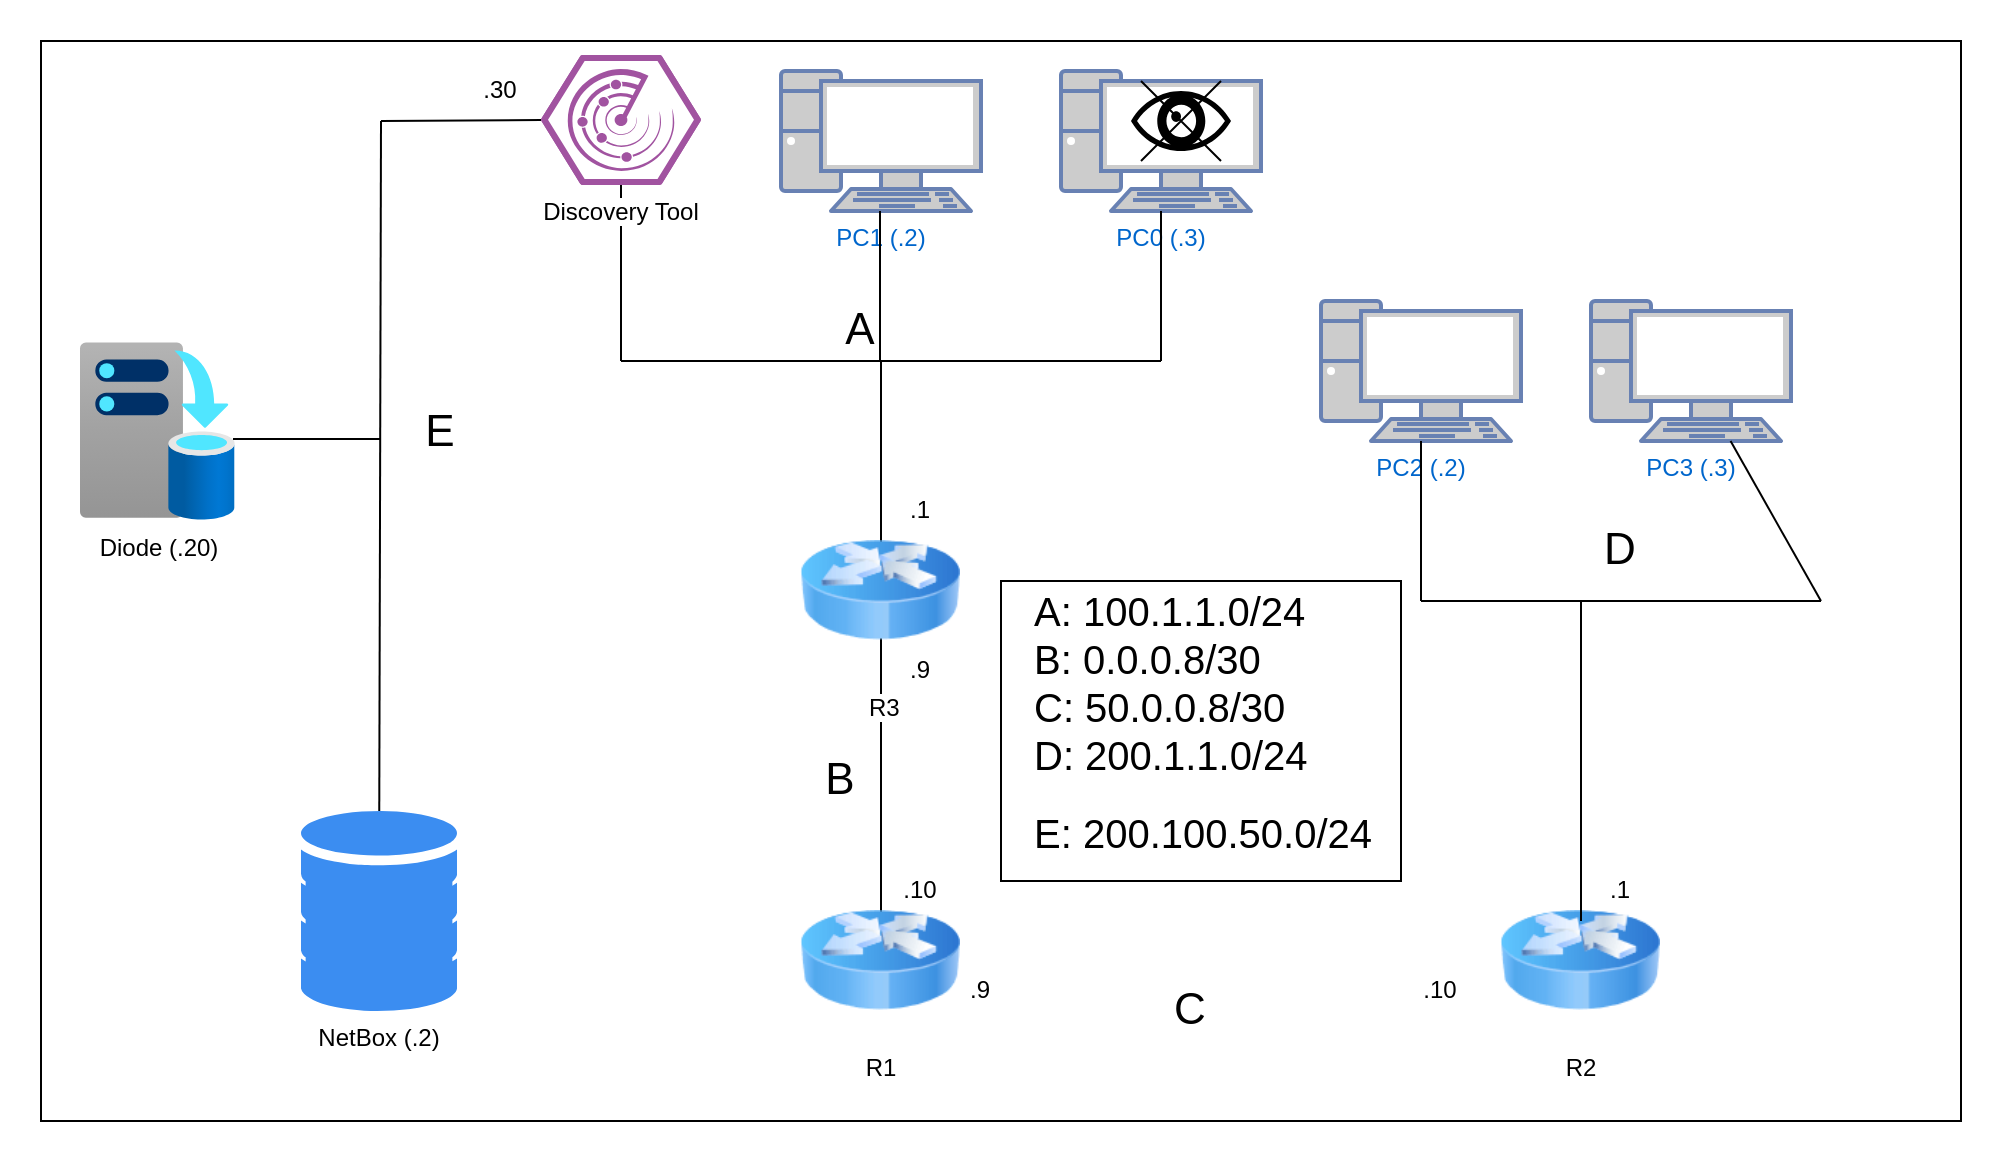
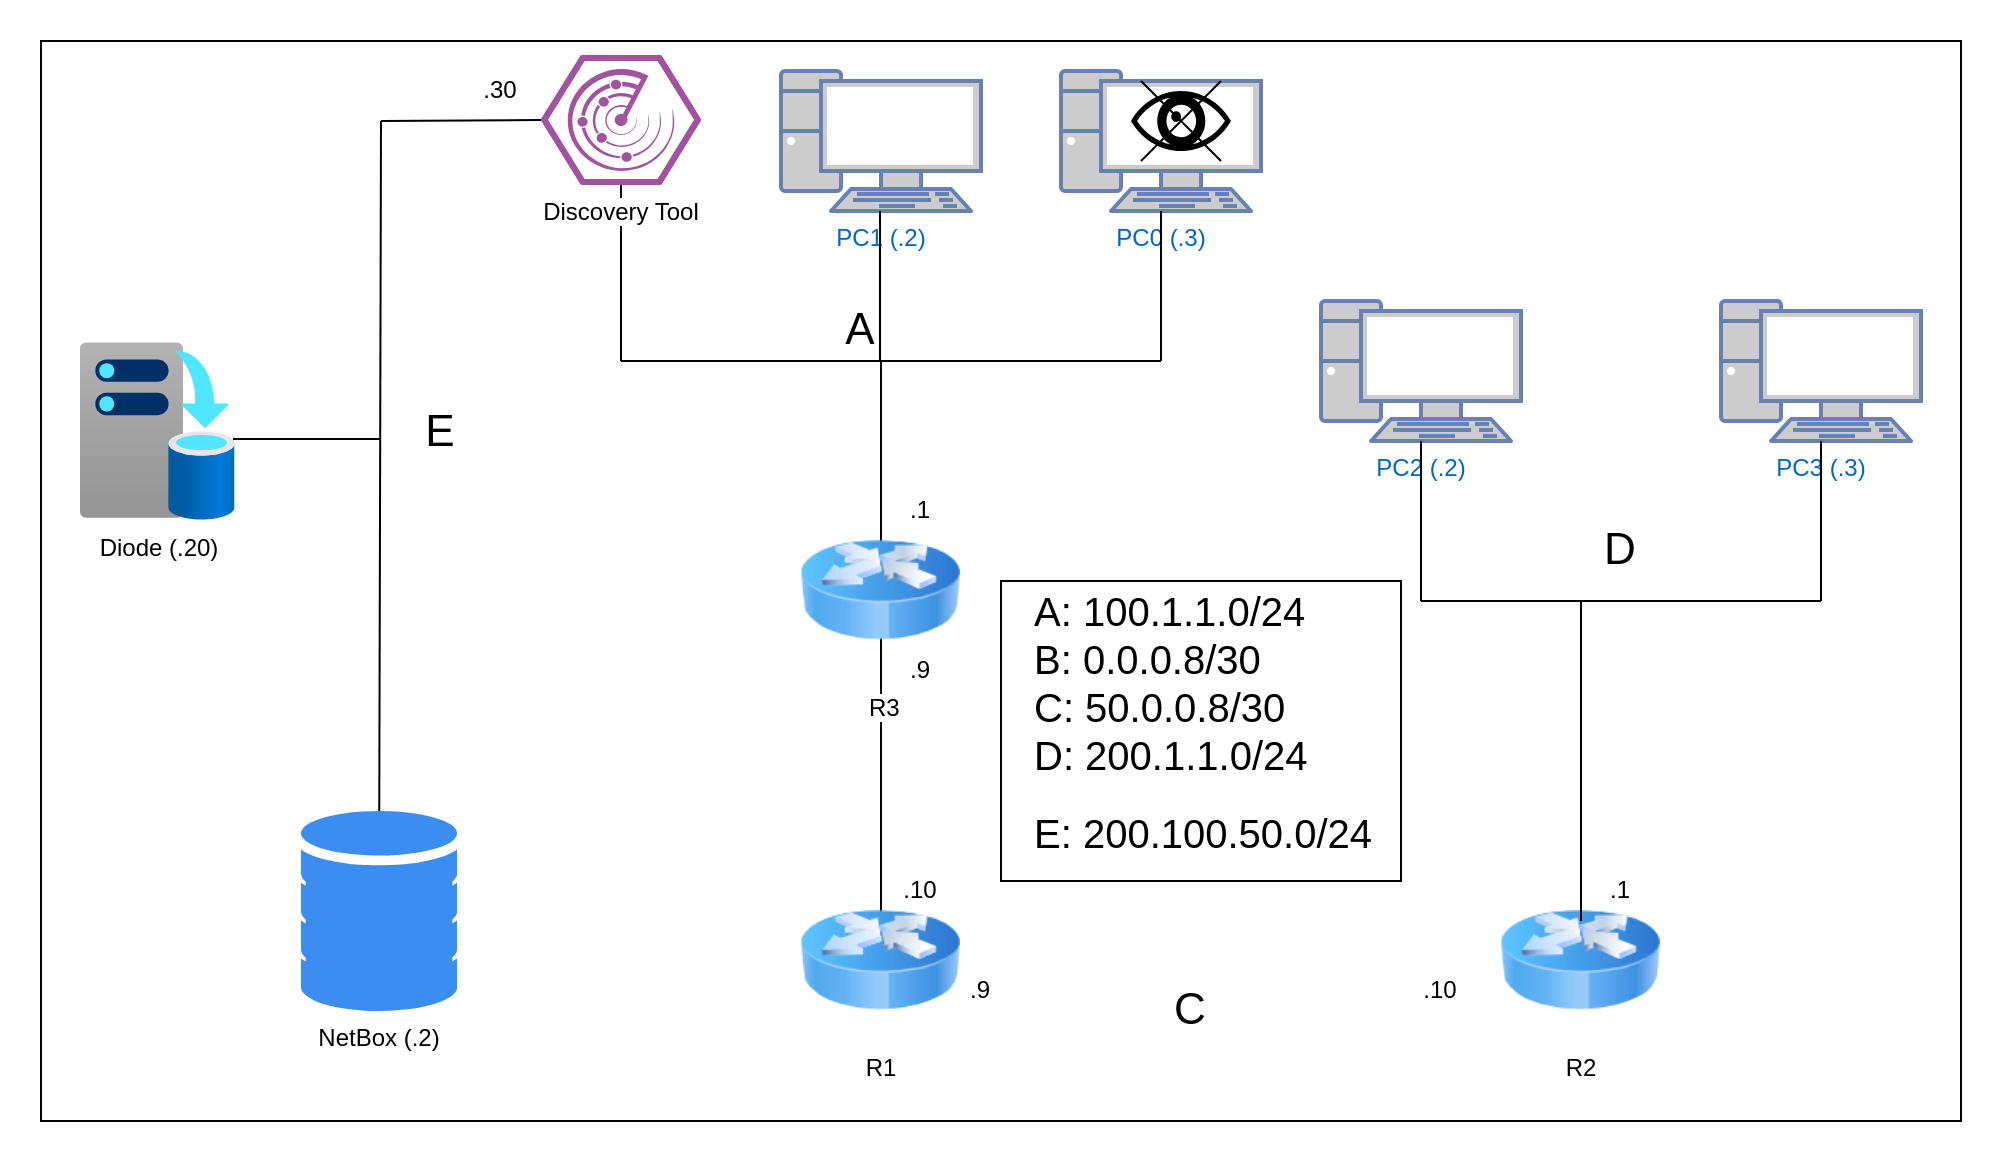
  <mxCell id="0" />
  <mxCell id="1" parent="0" />
  <mxCell id="2" value="" style="rounded=0;whiteSpace=wrap;html=1;" parent="1" vertex="1"><mxGeometry x="20" y="20" width="960" height="540" as="geometry" /></mxCell>
  <mxCell id="3" value="" style="rounded=0;whiteSpace=wrap;html=1;" parent="1" vertex="1"><mxGeometry x="500" y="290" width="200" height="150" as="geometry" /></mxCell>
  <mxCell id="4" value="" style="endArrow=none;html=1;rounded=0;entryX=0.5;entryY=1;entryDx=0;entryDy=0;entryPerimeter=0;" parent="1" target="16" edge="1"><mxGeometry width="50" height="50" relative="1" as="geometry"><mxPoint x="310" y="180" as="sourcePoint" /><mxPoint x="570" y="240" as="targetPoint" /></mxGeometry></mxCell>
  <mxCell id="5" value="" style="endArrow=none;html=1;rounded=0;" parent="1" source="10" edge="1"><mxGeometry width="50" height="50" relative="1" as="geometry"><mxPoint x="530" y="370" as="sourcePoint" /><mxPoint x="440" y="180" as="targetPoint" /><Array as="points"><mxPoint x="440" y="300" /></Array></mxGeometry></mxCell>
  <mxCell id="6" value="" style="endArrow=none;html=1;rounded=0;" parent="1" edge="1"><mxGeometry width="50" height="50" relative="1" as="geometry"><mxPoint x="460" y="290" as="sourcePoint" /><mxPoint x="440" y="470" as="targetPoint" /><Array as="points"><mxPoint x="440" y="295" /></Array></mxGeometry></mxCell>
  <mxCell id="7" value="R1" style="image;html=1;image=img/lib/clip_art/networking/Router_Icon_128x128.png;imageBackground=none;" parent="1" vertex="1"><mxGeometry x="400" y="440" width="80" height="80" as="geometry" /></mxCell>
  <mxCell id="8" value="R2&lt;div&gt;&lt;br&gt;&lt;/div&gt;" style="image;html=1;image=img/lib/clip_art/networking/Router_Icon_128x128.png" parent="1" vertex="1"><mxGeometry x="750" y="440" width="80" height="80" as="geometry" /></mxCell>
  <mxCell id="9" value=".10" style="text;html=1;align=center;verticalAlign=middle;whiteSpace=wrap;rounded=0;" parent="1" vertex="1"><mxGeometry x="430" y="430" width="60" height="30" as="geometry" /></mxCell>
  <mxCell id="10" value="&amp;nbsp;R3" style="image;html=1;image=img/lib/clip_art/networking/Router_Icon_128x128.png" parent="1" vertex="1"><mxGeometry x="400" y="250" width="80" height="90" as="geometry" /></mxCell>
  <mxCell id="11" value=".9" style="text;html=1;align=center;verticalAlign=middle;whiteSpace=wrap;rounded=0;" parent="1" vertex="1"><mxGeometry x="460" y="480" width="60" height="30" as="geometry" /></mxCell>
  <mxCell id="12" value=".9" style="text;html=1;align=center;verticalAlign=middle;whiteSpace=wrap;rounded=0;" parent="1" vertex="1"><mxGeometry x="430" y="320" width="60" height="30" as="geometry" /></mxCell>
  <mxCell id="13" value=".10" style="text;html=1;align=center;verticalAlign=middle;whiteSpace=wrap;rounded=0;" parent="1" vertex="1"><mxGeometry x="690" y="480" width="60" height="30" as="geometry" /></mxCell>
  <mxCell id="14" value="PC1 (.2)" style="fontColor=#0066CC;verticalAlign=top;verticalLabelPosition=bottom;labelPosition=center;align=center;html=1;outlineConnect=0;fillColor=#CCCCCC;strokeColor=#6881B3;gradientColor=none;gradientDirection=north;strokeWidth=2;shape=mxgraph.networks.pc;" parent="1" vertex="1"><mxGeometry x="390" y="35" width="100" height="70" as="geometry" /></mxCell>
  <mxCell id="15" value="" style="endArrow=none;html=1;rounded=0;" parent="1" edge="1"><mxGeometry width="50" height="50" relative="1" as="geometry"><mxPoint x="580" y="180" as="sourcePoint" /><mxPoint x="440" y="180" as="targetPoint" /></mxGeometry></mxCell>
  <mxCell id="16" value="&lt;div&gt;&lt;span style=&quot;background-color: light-dark(#ffffff, var(--ge-dark-color, #121212));&quot;&gt;Discovery Tool&lt;/span&gt;&lt;/div&gt;" style="verticalLabelPosition=bottom;sketch=0;html=1;fillColor=#A153A0;strokeColor=#ffffff;verticalAlign=top;align=center;points=[[0,0.5,0],[0.125,0.25,0],[0.25,0,0],[0.5,0,0],[0.75,0,0],[0.875,0.25,0],[1,0.5,0],[0.875,0.75,0],[0.75,1,0],[0.5,1,0],[0.125,0.75,0]];pointerEvents=1;shape=mxgraph.cisco_safe.compositeIcon;bgIcon=mxgraph.cisco_safe.design.blank_device;resIcon=mxgraph.cisco_safe.design.tetration_agent;" parent="1" vertex="1"><mxGeometry x="270" y="27" width="80" height="65" as="geometry" /></mxCell>
  <mxCell id="17" value="" style="endArrow=none;html=1;rounded=0;" parent="1" edge="1"><mxGeometry width="50" height="50" relative="1" as="geometry"><mxPoint x="310" y="180" as="sourcePoint" /><mxPoint x="440" y="180" as="targetPoint" /></mxGeometry></mxCell>
  <mxCell id="18" value="&lt;font style=&quot;font-size: 22px;&quot;&gt;&lt;font&gt;A&lt;/font&gt;&lt;/font&gt;" style="text;html=1;align=center;verticalAlign=middle;whiteSpace=wrap;rounded=0;" parent="1" vertex="1"><mxGeometry x="400" y="150" width="60" height="30" as="geometry" /></mxCell>
- <mxCell id="19" value="&lt;font style=&quot;font-size: 22px;&quot;&gt;&lt;font&gt;B&lt;/font&gt;&lt;/font&gt;" style="text;html=1;align=center;verticalAlign=middle;whiteSpace=wrap;rounded=0;" parent="1" vertex="1"><mxGeometry x="390" y="375" width="60" height="30" as="geometry" /></mxCell>
  <mxCell id="20" value="&lt;font style=&quot;font-size: 22px;&quot;&gt;&lt;font&gt;C&lt;/font&gt;&lt;/font&gt;" style="text;html=1;align=center;verticalAlign=middle;whiteSpace=wrap;rounded=0;" parent="1" vertex="1"><mxGeometry x="565" y="490" width="60" height="30" as="geometry" /></mxCell>
  <mxCell id="21" value="&lt;span style=&quot;background-color: light-dark(#ffffff, var(--ge-dark-color, #121212));&quot;&gt;PC2&lt;span style=&quot;caret-color: rgba(0, 0, 0, 0); color: rgba(0, 0, 0, 0); font-family: monospace; font-size: 0px; text-align: start;&quot;&gt;%3CmxGraphModel%3E%3Croot%3E%3CmxCell%20id%3D%220%22%2F%3E%3CmxCell%20id%3D%221%22%20parent%3D%220%22%2F%3E%3CmxCell%20id%3D%222%22%20value%3D%22PC1%20(.2)%22%20style%3D%22fontColor%3D%230066CC%3BverticalAlign%3Dtop%3BverticalLabelPosition%3Dbottom%3BlabelPosition%3Dcenter%3Balign%3Dcenter%3Bhtml%3D1%3BoutlineConnect%3D0%3BfillColor%3D%23CCCCCC%3BstrokeColor%3D%236881B3%3BgradientColor%3Dnone%3BgradientDirection%3Dnorth%3BstrokeWidth%3D2%3Bshape%3Dmxgraph.networks.pc%3B%22%20vertex%3D%221%22%20parent%3D%221%22%3E%3CmxGeometry%20x%3D%22510%22%20y%3D%2250%22%20width%3D%22100%22%20height%3D%2270%22%20as%3D%22geometry%22%2F%3E%3C%2FmxCell%3E%3C%2Froot%3E%3C%2FmxGraphModel%3E&lt;/span&gt;&amp;nbsp;(.2)&lt;/span&gt;" style="fontColor=#0066CC;verticalAlign=top;verticalLabelPosition=bottom;labelPosition=center;align=center;html=1;outlineConnect=0;fillColor=#CCCCCC;strokeColor=#6881B3;gradientColor=none;gradientDirection=north;strokeWidth=2;shape=mxgraph.networks.pc;" parent="1" vertex="1"><mxGeometry x="660" y="150" width="100" height="70" as="geometry" /></mxCell>
- <mxCell id="22" value="&lt;span style=&quot;background-color: rgb(255, 255, 255);&quot;&gt;PC3 (.3)&lt;/span&gt;" style="fontColor=#0066CC;verticalAlign=top;verticalLabelPosition=bottom;labelPosition=center;align=center;html=1;outlineConnect=0;fillColor=#CCCCCC;strokeColor=#6881B3;gradientColor=none;gradientDirection=north;strokeWidth=2;shape=mxgraph.networks.pc;" parent="1" vertex="1"><mxGeometry x="795" y="150" width="100" height="70" as="geometry" /></mxCell>
+ <mxCell id="22" value="&lt;span style=&quot;background-color: rgb(255, 255, 255);&quot;&gt;PC3 (.3)&lt;/span&gt;" style="fontColor=#0066CC;verticalAlign=top;verticalLabelPosition=bottom;labelPosition=center;align=center;html=1;outlineConnect=0;fillColor=#CCCCCC;strokeColor=#6881B3;gradientColor=none;gradientDirection=north;strokeWidth=2;shape=mxgraph.networks.pc;" parent="1" vertex="1"><mxGeometry x="860" y="150" width="100" height="70" as="geometry" /></mxCell>
  <mxCell id="23" value="" style="endArrow=none;html=1;rounded=0;exitX=0.5;exitY=0.25;exitDx=0;exitDy=0;exitPerimeter=0;" parent="1" source="8" edge="1"><mxGeometry width="50" height="50" relative="1" as="geometry"><mxPoint x="520" y="290" as="sourcePoint" /><mxPoint x="790" y="300" as="targetPoint" /></mxGeometry></mxCell>
  <mxCell id="24" value="" style="endArrow=none;html=1;rounded=0;" parent="1" edge="1"><mxGeometry width="50" height="50" relative="1" as="geometry"><mxPoint x="710" y="300" as="sourcePoint" /><mxPoint x="910" y="300" as="targetPoint" /></mxGeometry></mxCell>
  <mxCell id="25" value="" style="endArrow=none;html=1;rounded=0;entryX=0.5;entryY=1;entryDx=0;entryDy=0;entryPerimeter=0;" parent="1" target="21" edge="1"><mxGeometry width="50" height="50" relative="1" as="geometry"><mxPoint x="710" y="300" as="sourcePoint" /><mxPoint x="570" y="240" as="targetPoint" /></mxGeometry></mxCell>
  <mxCell id="26" value="" style="endArrow=none;html=1;rounded=0;" parent="1" target="22" edge="1"><mxGeometry width="50" height="50" relative="1" as="geometry"><mxPoint x="910" y="300" as="sourcePoint" /><mxPoint x="570" y="240" as="targetPoint" /></mxGeometry></mxCell>
  <mxCell id="27" value="&lt;span style=&quot;font-size: 22px;&quot;&gt;D&lt;/span&gt;" style="text;html=1;align=center;verticalAlign=middle;whiteSpace=wrap;rounded=0;" parent="1" vertex="1"><mxGeometry x="780" y="260" width="60" height="30" as="geometry" /></mxCell>
  <mxCell id="28" value=".1" style="text;html=1;align=center;verticalAlign=middle;whiteSpace=wrap;rounded=0;" parent="1" vertex="1"><mxGeometry x="430" y="240" width="60" height="30" as="geometry" /></mxCell>
  <mxCell id="29" value=".1" style="text;html=1;align=center;verticalAlign=middle;whiteSpace=wrap;rounded=0;" parent="1" vertex="1"><mxGeometry x="780" y="430" width="60" height="30" as="geometry" /></mxCell>
  <mxCell id="30" value="Diode (.20)" style="image;aspect=fixed;html=1;points=[];align=center;fontSize=12;image=img/lib/azure2/azure_stack/Infrastructure_Backup.svg;" parent="1" vertex="1"><mxGeometry x="40" y="171" width="77.39" height="89" as="geometry" /></mxCell>
  <mxCell id="31" value="NetBox (.2)" style="sketch=0;html=1;aspect=fixed;strokeColor=none;shadow=0;fillColor=#3B8DF1;verticalAlign=top;labelPosition=center;verticalLabelPosition=bottom;shape=mxgraph.gcp2.database_2" parent="1" vertex="1"><mxGeometry x="150" y="405" width="78" height="100" as="geometry" /></mxCell>
  <mxCell id="32" value="" style="endArrow=none;html=1;rounded=0;" parent="1" source="31" edge="1"><mxGeometry width="50" height="50" relative="1" as="geometry"><mxPoint x="190" y="390" as="sourcePoint" /><mxPoint x="190" y="60" as="targetPoint" /></mxGeometry></mxCell>
  <mxCell id="33" value="" style="endArrow=none;html=1;rounded=0;exitX=0.982;exitY=0.539;exitDx=0;exitDy=0;exitPerimeter=0;" parent="1" source="30" edge="1"><mxGeometry width="50" height="50" relative="1" as="geometry"><mxPoint x="520" y="280" as="sourcePoint" /><mxPoint x="190" y="219" as="targetPoint" /></mxGeometry></mxCell>
  <mxCell id="34" value="" style="endArrow=none;html=1;rounded=0;entryX=0;entryY=0.5;entryDx=0;entryDy=0;entryPerimeter=0;" parent="1" target="16" edge="1"><mxGeometry width="50" height="50" relative="1" as="geometry"><mxPoint x="190" y="60" as="sourcePoint" /><mxPoint x="570" y="270" as="targetPoint" /></mxGeometry></mxCell>
  <mxCell id="35" value=".30" style="text;html=1;align=center;verticalAlign=middle;whiteSpace=wrap;rounded=0;" parent="1" vertex="1"><mxGeometry x="220" y="30" width="60" height="30" as="geometry" /></mxCell>
  <mxCell id="36" value="&lt;font style=&quot;font-size: 20px;&quot;&gt;A: 100.1.1.0/24&lt;/font&gt;&lt;div style=&quot;&quot;&gt;&lt;font style=&quot;font-size: 20px;&quot;&gt;B: 0.0.0.8/30&lt;/font&gt;&lt;/div&gt;&lt;div style=&quot;&quot;&gt;&lt;font style=&quot;font-size: 20px;&quot;&gt;C: 50.0.0.8/30&lt;/font&gt;&lt;/div&gt;&lt;div style=&quot;&quot;&gt;&lt;font style=&quot;font-size: 20px;&quot;&gt;D: 200.1.1.0/24&lt;/font&gt;&lt;/div&gt;&lt;div style=&quot;&quot;&gt;&lt;br&gt;&lt;/div&gt;&lt;div style=&quot;&quot;&gt;&lt;span style=&quot;font-size: 20px;&quot;&gt;E: 200.100.50.0/24&lt;/span&gt;&lt;/div&gt;&lt;div style=&quot;&quot;&gt;&lt;font style=&quot;font-size: 20px;&quot;&gt;&lt;br&gt;&lt;/font&gt;&lt;/div&gt;&lt;div style=&quot;&quot;&gt;&lt;font style=&quot;font-size: 20px;&quot;&gt;&amp;nbsp; &amp;nbsp;&amp;nbsp;&lt;/font&gt;&lt;/div&gt;" style="text;html=1;align=left;verticalAlign=middle;whiteSpace=wrap;rounded=0;" parent="1" vertex="1"><mxGeometry x="515" y="370" width="180" height="30" as="geometry" /></mxCell>
  <mxCell id="37" value="PC0 (.3)" style="fontColor=#0066CC;verticalAlign=top;verticalLabelPosition=bottom;labelPosition=center;align=center;html=1;outlineConnect=0;fillColor=#CCCCCC;strokeColor=#6881B3;gradientColor=none;gradientDirection=north;strokeWidth=2;shape=mxgraph.networks.pc;" parent="1" vertex="1"><mxGeometry x="530" y="35" width="100" height="70" as="geometry" /></mxCell>
  <mxCell id="38" value="" style="shape=mxgraph.signs.healthcare.eye;html=1;pointerEvents=1;fillColor=#000000;strokeColor=none;verticalLabelPosition=bottom;verticalAlign=top;align=center;" parent="1" vertex="1"><mxGeometry x="565" y="45" width="50" height="30" as="geometry" /></mxCell>
  <mxCell id="39" value="" style="shape=mxgraph.sysml.x;" parent="1" vertex="1"><mxGeometry x="570" y="40" width="40" height="40" as="geometry" /></mxCell>
  <mxCell id="40" value="" style="endArrow=none;html=1;rounded=0;exitX=0.5;exitY=1;exitDx=0;exitDy=0;" parent="1" edge="1"><mxGeometry width="50" height="50" relative="1" as="geometry"><mxPoint x="439.5" y="180" as="sourcePoint" /><mxPoint x="439.5" y="105" as="targetPoint" /></mxGeometry></mxCell>
  <mxCell id="41" value="" style="endArrow=none;html=1;rounded=0;" parent="1" target="37" edge="1"><mxGeometry width="50" height="50" relative="1" as="geometry"><mxPoint x="580" y="180" as="sourcePoint" /><mxPoint x="540" y="260" as="targetPoint" /></mxGeometry></mxCell>
  <mxCell id="42" value="&lt;font style=&quot;font-size: 22px;&quot;&gt;&lt;font&gt;E&lt;/font&gt;&lt;/font&gt;" style="text;html=1;align=center;verticalAlign=middle;whiteSpace=wrap;rounded=0;" vertex="1" parent="1"><mxGeometry x="190" y="200.5" width="60" height="30" as="geometry" /></mxCell>
